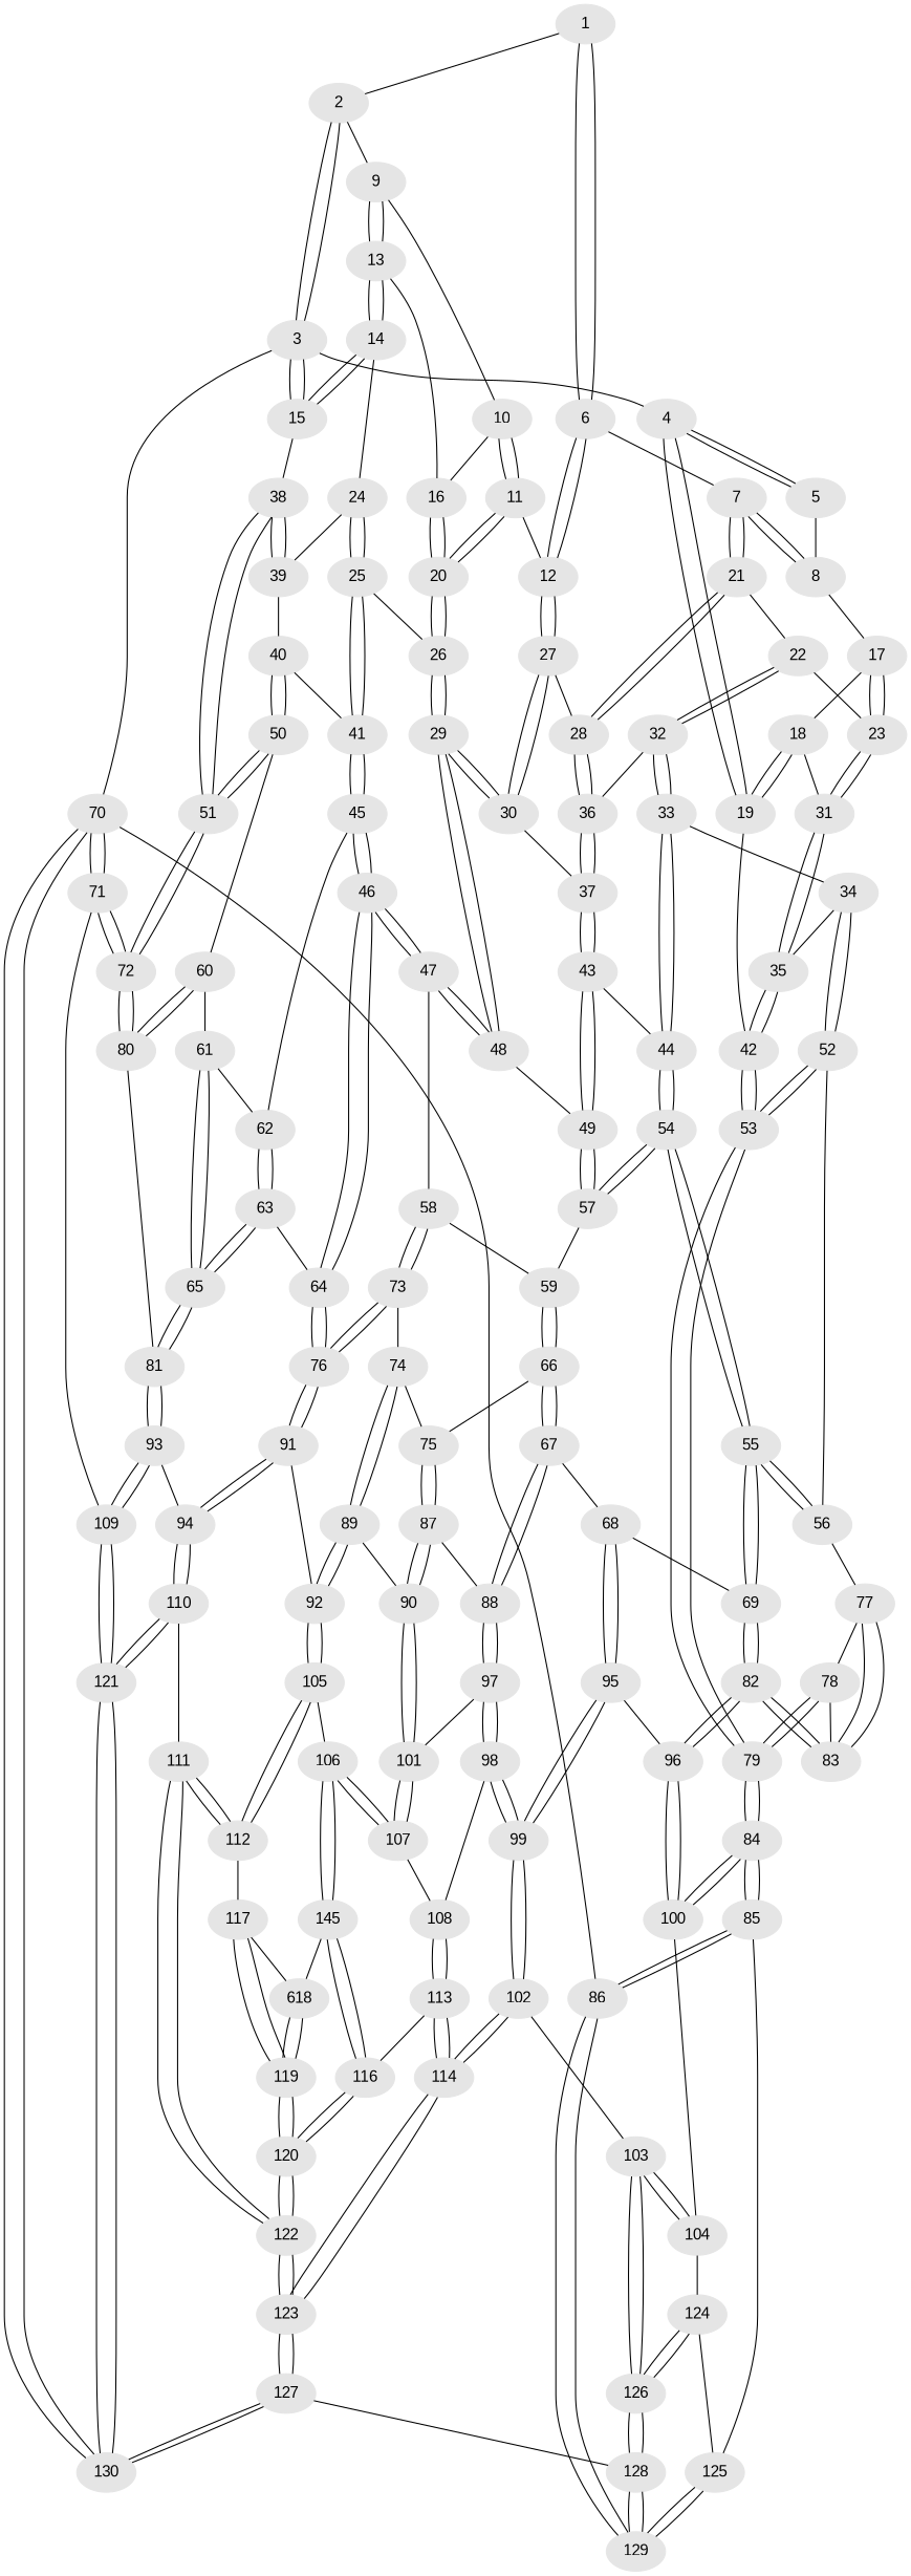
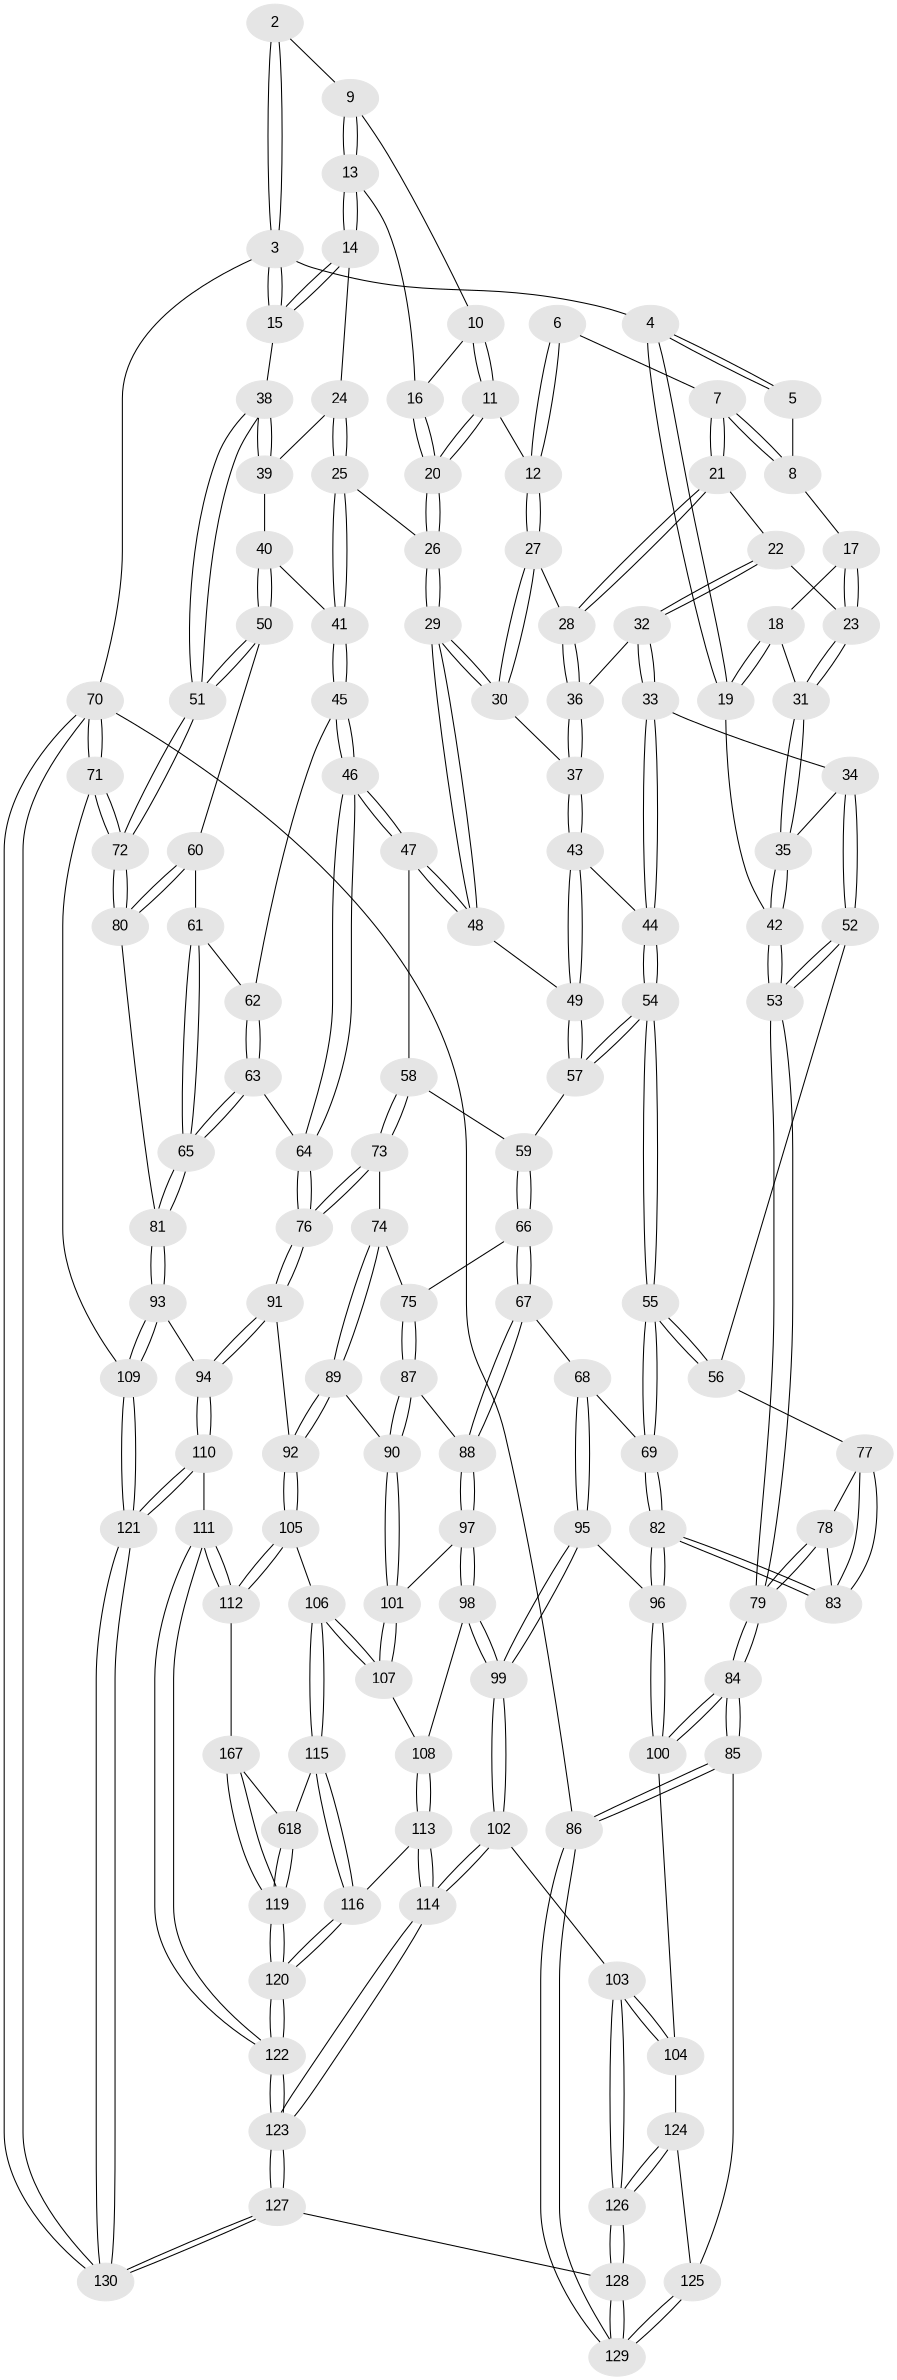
  graph {
    fontname="Liberation Sans"
    node [color=gray90 fontname="Liberation Sans" style=filled]
    edge [fontname="Liberation Sans"]
-   1
    2
    6
    3
    9
    7
    12
    4
    15
    70
    10
    13
    5
    19
    38
    86
    71
    130
    8
    42
    129
    17
    21
    27
    22
    28
    18
    23
    11
    16
    14
    20
    26
    30
    24
    25
    39
    51
    31
    35
    53
    29
    32
    36
    33
    41
    40
    45
    48
    37
    49
    43
    34
    44
    52
    54
    56
    72
    50
    60
    46
    62
    79
    57
    55
    47
    64
    63
    58
    76
    59
    73
    61
    80
    77
    84
    69
    82
    78
    83
    66
    74
    67
    75
    65
    81
    91
    93
    68
    88
    87
    95
    97
    96
    99
    109
    121
    89
    90
    92
    94
    85
    100
    125
    104
    101
    98
    105
    107
    110
    106
    112
    111
    102
    108
    113
    103
    114
    124
    126
    123
    128
-   115 [label=145]
-   117
+   115
+   117 [label=167]
    116
    n126 [label=618]
    122
    119
    120
    127
-   1 -- 2
-   1 -- 6
-   1 -- 6
    2 -- 3
    2 -- 3
    2 -- 9
    6 -- 7
    6 -- 12
    6 -- 12
    3 -- 4
    3 -- 15
    3 -- 15
    3 -- 70
    9 -- 10
    9 -- 13
    9 -- 13
    7 -- 8
    7 -- 8
    7 -- 21
    7 -- 21
    12 -- 27
    12 -- 27
    4 -- 5
    4 -- 5
    4 -- 19
    4 -- 19
    15 -- 38
    70 -- 86
    70 -- 71
    70 -- 71
    70 -- 130
    70 -- 130
    10 -- 11
    10 -- 11
    10 -- 16
    13 -- 16
    13 -- 14
    13 -- 14
    5 -- 8
    19 -- 42
    38 -- 39
    38 -- 39
    38 -- 51
    38 -- 51
    86 -- 129
    86 -- 129
    71 -- 72
    71 -- 72
    71 -- 109
    8 -- 17
    42 -- 53
    42 -- 53
    17 -- 18
    17 -- 23
    17 -- 23
    21 -- 22
    21 -- 28
    21 -- 28
    27 -- 28
    27 -- 30
    27 -- 30
    22 -- 23
    22 -- 32
    22 -- 32
    28 -- 36
    28 -- 36
    18 -- 19
    18 -- 19
    18 -- 31
    23 -- 31
    23 -- 31
    11 -- 12
    11 -- 20
    11 -- 20
    16 -- 20
    16 -- 20
    14 -- 15
    14 -- 15
    14 -- 24
    20 -- 26
    20 -- 26
    26 -- 29
    26 -- 29
    30 -- 37
    24 -- 25
    24 -- 25
    24 -- 39
    25 -- 26
    25 -- 41
    25 -- 41
    39 -- 40
    51 -- 72
    51 -- 72
    31 -- 35
    31 -- 35
    35 -- 42
    35 -- 42
    53 -- 79
    53 -- 79
    29 -- 30
    29 -- 30
    29 -- 48
    29 -- 48
    32 -- 36
    32 -- 33
    32 -- 33
    36 -- 37
    36 -- 37
    33 -- 34
    33 -- 44
    33 -- 44
    41 -- 45
    41 -- 45
    40 -- 41
    40 -- 50
    40 -- 50
    45 -- 46
    45 -- 46
    45 -- 62
    48 -- 49
    37 -- 43
    37 -- 43
    49 -- 57
    49 -- 57
    43 -- 49
    43 -- 49
    43 -- 44
    34 -- 35
    34 -- 52
    34 -- 52
    44 -- 54
    44 -- 54
    52 -- 53
    52 -- 53
    52 -- 56
    54 -- 57
    54 -- 57
    54 -- 55
    54 -- 55
    56 -- 77
    72 -- 80
    72 -- 80
    50 -- 51
    50 -- 51
    50 -- 60
    60 -- 61
    60 -- 80
    60 -- 80
    46 -- 47
    46 -- 47
    46 -- 64
    46 -- 64
    62 -- 63
    62 -- 63
    79 -- 84
    79 -- 84
    57 -- 59
    55 -- 56
    55 -- 56
    55 -- 69
    55 -- 69
    47 -- 48
    47 -- 48
    47 -- 58
    64 -- 76
    64 -- 76
    63 -- 64
    63 -- 65
    63 -- 65
    58 -- 59
    58 -- 73
    58 -- 73
    76 -- 91
    76 -- 91
    59 -- 66
    59 -- 66
    73 -- 76
    73 -- 76
    73 -- 74
    61 -- 62
    61 -- 65
    61 -- 65
    80 -- 81
    77 -- 78
    77 -- 83
    77 -- 83
    84 -- 85
    84 -- 85
    84 -- 100
    84 -- 100
    69 -- 82
    69 -- 82
    82 -- 83
    82 -- 83
    82 -- 96
    82 -- 96
    78 -- 79
    78 -- 79
    78 -- 83
    66 -- 67
    66 -- 67
    66 -- 75
    74 -- 75
    74 -- 89
    74 -- 89
    67 -- 68
    67 -- 88
    67 -- 88
    75 -- 87
    75 -- 87
    65 -- 81
    65 -- 81
    81 -- 93
    81 -- 93
    91 -- 92
    91 -- 94
    91 -- 94
    93 -- 109
    93 -- 109
    93 -- 94
    68 -- 69
    68 -- 95
    68 -- 95
    88 -- 97
    88 -- 97
    87 -- 88
    87 -- 90
    87 -- 90
    95 -- 96
    95 -- 99
    95 -- 99
    97 -- 101
    97 -- 98
    97 -- 98
    96 -- 100
    96 -- 100
    99 -- 102
    99 -- 102
    109 -- 121
    109 -- 121
    121 -- 130
    121 -- 130
    89 -- 90
    89 -- 92
    89 -- 92
    90 -- 101
    90 -- 101
    92 -- 105
    92 -- 105
    94 -- 110
    94 -- 110
    85 -- 86
    85 -- 86
    85 -- 125
    100 -- 104
    125 -- 129
    125 -- 129
    104 -- 124
    101 -- 107
    101 -- 107
    98 -- 99
    98 -- 99
    98 -- 108
    105 -- 106
    105 -- 112
    105 -- 112
    107 -- 108
    110 -- 121
    110 -- 121
    110 -- 111
    106 -- 107
    106 -- 107
    106 -- 115
    106 -- 115
    112 -- 117
    111 -- 112
    111 -- 112
    111 -- 122
    111 -- 122
    102 -- 103
    102 -- 114
    102 -- 114
    108 -- 113
    108 -- 113
    113 -- 114
    113 -- 114
    113 -- 116
    103 -- 104
    103 -- 104
    103 -- 126
    103 -- 126
    114 -- 123
    114 -- 123
    124 -- 125
    124 -- 126
    124 -- 126
    126 -- 128
    126 -- 128
    123 -- 127
    123 -- 127
    128 -- 129
    128 -- 129
    115 -- 116
    115 -- 116
    115 -- n126
    117 -- n126
    117 -- 119
    117 -- 119
    116 -- 120
    116 -- 120
    n126 -- 119
    n126 -- 119
    122 -- 123
    122 -- 123
    119 -- 120
    119 -- 120
    120 -- 122
    120 -- 122
    127 -- 130
    127 -- 130
    127 -- 128
  }
